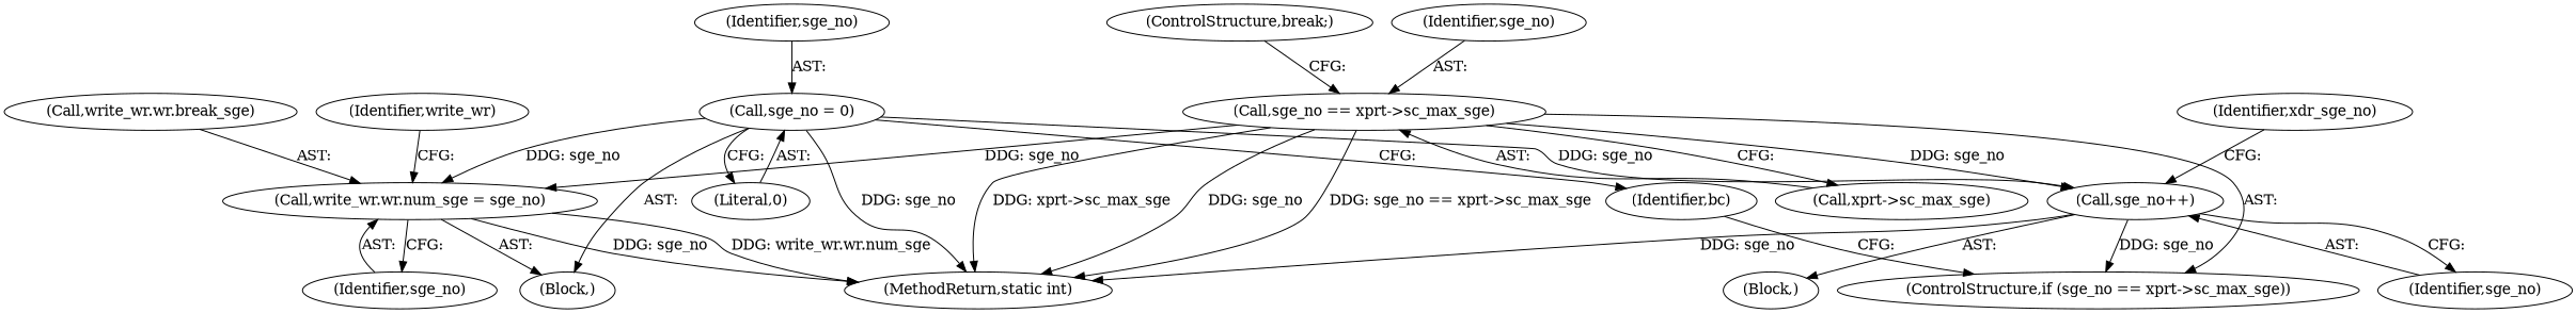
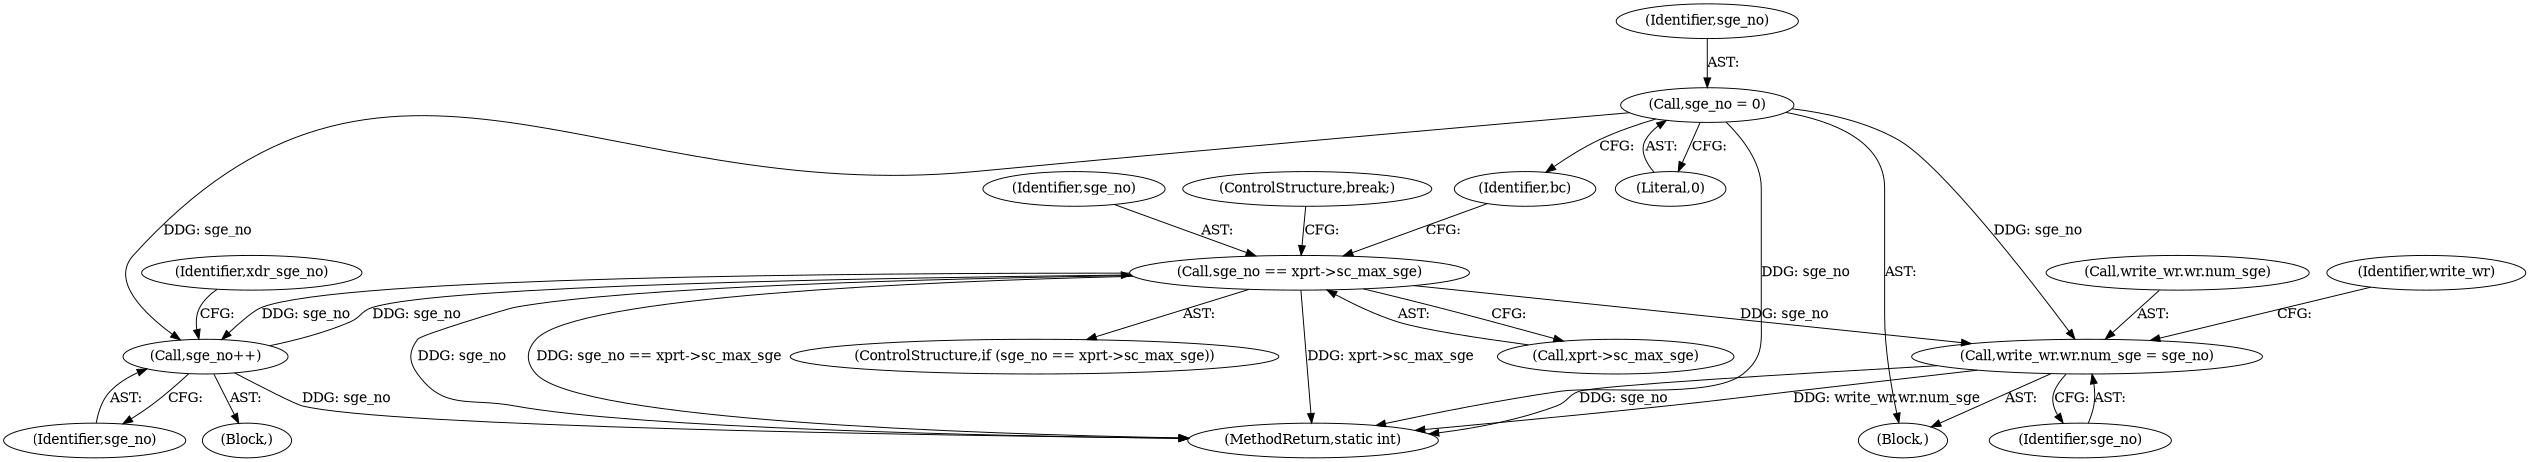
  digraph {
    n1 [label="(Call,sge_no == xprt->sc_max_sge)"]
    n2 [label="(Call,sge_no++)"]
    n3 [label="(Call,write_wr.wr.num_sge = sge_no)"]
    n4 [label="(MethodReturn,static int)"]
    n5 [label="(ControlStructure,if (sge_no == xprt->sc_max_sge))"]
    n6 [label="(Call,xprt->sc_max_sge)"]
    n7 [label="(Identifier,sge_no)"]
    n8 [label="(Block,)"]
    n9 [label="(Block,)"]
    n10 [label="(Identifier,sge_no)"]
    n11 [label="(Call,sge_no = 0)"]
    n12 [label="(Literal,0)"]
    n13 [label="(Identifier,bc)"]
    n14 [label="(Identifier,sge_no)"]
    n15 [label="(Identifier,sge_no)"]
    n16 [label="(Identifier,xdr_sge_no)"]
-   n17 [label="(Call,write_wr.wr.break_sge)"]
+   n17 [label="(Call,write_wr.wr.num_sge)"]
    n18 [label="(Identifier,write_wr)"]
    n19 [label="(ControlStructure,break;)"]
    n1 -> n2 [label="DDG: sge_no"]
    n1 -> n3 [label="DDG: sge_no"]
    n1 -> n4 [label="DDG: xprt->sc_max_sge"]
    n1 -> n4 [label="DDG: sge_no"]
    n1 -> n4 [label="DDG: sge_no == xprt->sc_max_sge"]
    n1 -> n5 [label="AST: "]
    n1 -> n6 [label="CFG: "]
-   n2 -> n5 [label="DDG: sge_no"]
+   n2 -> n1 [label="DDG: sge_no"]
    n2 -> n4 [label="DDG: sge_no"]
    n2 -> n7 [label="CFG: "]
    n2 -> n8 [label="AST: "]
    n3 -> n4 [label="DDG: sge_no"]
    n3 -> n4 [label="DDG: write_wr.wr.num_sge"]
    n3 -> n9 [label="AST: "]
    n3 -> n10 [label="CFG: "]
    n6 -> n1 [label="AST: "]
    n7 -> n2 [label="AST: "]
    n10 -> n3 [label="AST: "]
    n11 -> n2 [label="DDG: sge_no"]
    n11 -> n3 [label="DDG: sge_no"]
    n11 -> n4 [label="DDG: sge_no"]
    n11 -> n9 [label="AST: "]
    n11 -> n12 [label="CFG: "]
    n11 -> n13 [label="CFG: "]
    n12 -> n11 [label="AST: "]
-   n13 -> n5 [label="CFG: "]
+   n13 -> n1 [label="CFG: "]
    n14 -> n1 [label="AST: "]
    n15 -> n11 [label="AST: "]
    n16 -> n2 [label="CFG: "]
    n17 -> n3 [label="AST: "]
    n18 -> n3 [label="CFG: "]
    n19 -> n1 [label="CFG: "]
  }
